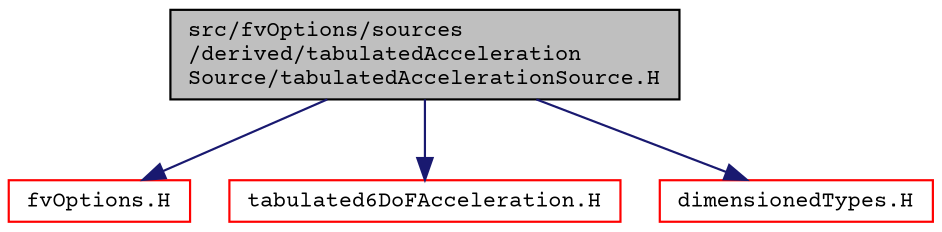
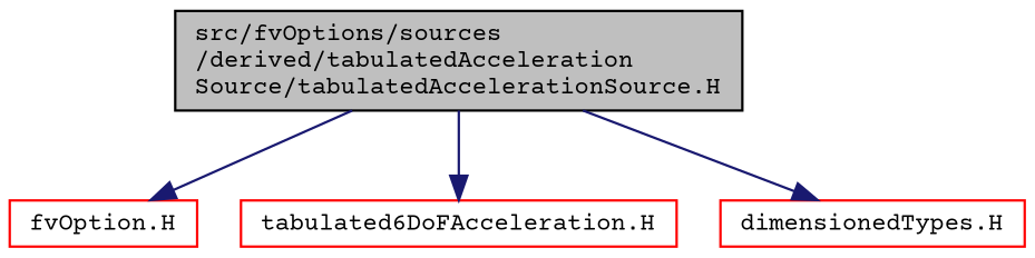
  digraph {
    fontname="Courier Prime"
    node [color=red fontname="Courier Prime" fontsize=10 shape=record]
    edge [color=midnightblue fontname="Courier Prime" fontsize=10 labelfontname=Helvetica labelfontsize=10 style=solid]
    n1 [color=black fillcolor=grey75 fontcolor=black height=0.2 label="src/fvOptions/sources\l/derived/tabulatedAcceleration\lSource/tabulatedAccelerationSource.H" style=filled width=0.4]
-   n2 [height=0.2 label="fvOptions.H" width=0.4]
+   n2 [height=0.2 label="fvOption.H" width=0.4]
    n3 [height=0.2 label="tabulated6DoFAcceleration.H" width=0.4]
    n4 [height=0.2 label="dimensionedTypes.H" width=0.4]
    n1 -> n2
    n1 -> n3
    n1 -> n4
  }
